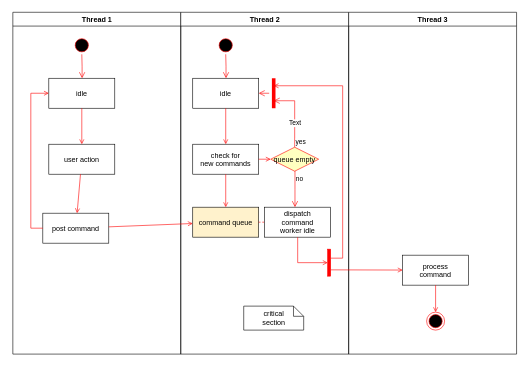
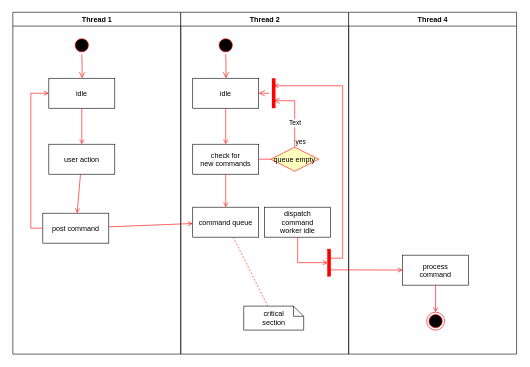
  <mxCell id="0" />
  <mxCell id="1" parent="0" />
  <mxCell id="2" value="Thread 1" style="swimlane;whiteSpace=wrap" parent="1" vertex="1"><mxGeometry x="20.5" y="20" width="280" height="570" as="geometry" /></mxCell>
  <mxCell id="3" value="" style="ellipse;shape=startState;fillColor=#000000;strokeColor=#ff0000;" parent="2" vertex="1"><mxGeometry x="100" y="40" width="30" height="30" as="geometry" /></mxCell>
  <mxCell id="4" value="" style="edgeStyle=elbowEdgeStyle;elbow=horizontal;verticalAlign=bottom;endArrow=open;endSize=8;strokeColor=#FF0000;endFill=1;rounded=0" parent="2" source="3" target="5" edge="1"><mxGeometry x="100" y="40" as="geometry"><mxPoint x="115" y="110" as="targetPoint" /></mxGeometry></mxCell>
  <mxCell id="5" value="idle" style="" parent="2" vertex="1"><mxGeometry x="60" y="110" width="110" height="50" as="geometry" /></mxCell>
  <mxCell id="6" value="user action" style="" parent="2" vertex="1"><mxGeometry x="60" y="220" width="110" height="50" as="geometry" /></mxCell>
  <mxCell id="7" value="" style="endArrow=open;strokeColor=#FF0000;endFill=1;rounded=0" parent="2" source="5" target="6" edge="1"><mxGeometry relative="1" as="geometry" /></mxCell>
  <mxCell id="8" value="post command" style="" parent="2" vertex="1"><mxGeometry x="50" y="335" width="110" height="50" as="geometry" /></mxCell>
  <mxCell id="9" value="" style="endArrow=open;strokeColor=#FF0000;endFill=1;rounded=0" parent="2" source="6" target="8" edge="1"><mxGeometry relative="1" as="geometry" /></mxCell>
  <mxCell id="10" value="" style="edgeStyle=elbowEdgeStyle;elbow=horizontal;strokeColor=#FF0000;endArrow=open;endFill=1;rounded=0" parent="2" source="8" target="5" edge="1"><mxGeometry width="100" height="100" relative="1" as="geometry"><mxPoint x="160" y="290" as="sourcePoint" /><mxPoint x="260" y="190" as="targetPoint" /><Array as="points"><mxPoint x="30" y="250" /></Array></mxGeometry></mxCell>
  <mxCell id="11" value="Thread 2" style="swimlane;whiteSpace=wrap" parent="1" vertex="1"><mxGeometry x="300.5" y="20" width="280" height="570" as="geometry" /></mxCell>
  <mxCell id="12" value="" style="ellipse;shape=startState;fillColor=#000000;strokeColor=#ff0000;" parent="11" vertex="1"><mxGeometry x="60" y="40" width="30" height="30" as="geometry" /></mxCell>
  <mxCell id="13" value="" style="edgeStyle=elbowEdgeStyle;elbow=horizontal;verticalAlign=bottom;endArrow=open;endSize=8;strokeColor=#FF0000;endFill=1;rounded=0" parent="11" source="12" target="14" edge="1"><mxGeometry x="40" y="20" as="geometry"><mxPoint x="55" y="90" as="targetPoint" /></mxGeometry></mxCell>
  <mxCell id="14" value="idle" style="" parent="11" vertex="1"><mxGeometry x="20" y="110" width="110" height="50" as="geometry" /></mxCell>
  <mxCell id="15" value="check for &#10;new commands" style="" parent="11" vertex="1"><mxGeometry x="20" y="220" width="110" height="50" as="geometry" /></mxCell>
  <mxCell id="16" value="" style="endArrow=open;strokeColor=#FF0000;endFill=1;rounded=0" parent="11" source="14" target="15" edge="1"><mxGeometry relative="1" as="geometry" /></mxCell>
- <mxCell id="17" value="command queue" style="fillColor=#fff2cc;" parent="11" vertex="1"><mxGeometry x="20" y="325" width="110" height="50" as="geometry" /></mxCell>
+ <mxCell id="17" value="command queue" style="" parent="11" vertex="1"><mxGeometry x="20" y="325" width="110" height="50" as="geometry" /></mxCell>
  <mxCell id="18" value="" style="endArrow=open;strokeColor=#FF0000;endFill=1;rounded=0" parent="11" source="15" target="17" edge="1"><mxGeometry relative="1" as="geometry" /></mxCell>
  <mxCell id="19" value="queue empty" style="rhombus;fillColor=#ffffc0;strokeColor=#ff0000;" parent="11" vertex="1"><mxGeometry x="150" y="225" width="80" height="40" as="geometry" /></mxCell>
  <mxCell id="20" value="yes" style="edgeStyle=elbowEdgeStyle;elbow=horizontal;align=left;verticalAlign=bottom;endArrow=open;endSize=8;strokeColor=#FF0000;exitX=0.5;exitY=0;endFill=1;rounded=0;entryX=0.75;entryY=0.5;entryPerimeter=0" parent="11" source="19" target="24" edge="1"><mxGeometry x="-1" relative="1" as="geometry"><mxPoint x="160" y="150" as="targetPoint" /><Array as="points"><mxPoint x="190" y="180" /></Array></mxGeometry></mxCell>
  <mxCell id="21" value="Text" style="edgeLabel;html=1;align=center;verticalAlign=middle;resizable=0;points=[];" vertex="1" connectable="0" parent="20"><mxGeometry x="-0.271" y="1" relative="1" as="geometry"><mxPoint x="1" as="offset" /></mxGeometry></mxCell>
- <mxCell id="22" value="no" style="edgeStyle=elbowEdgeStyle;elbow=horizontal;align=left;verticalAlign=top;endArrow=open;endSize=8;strokeColor=#FF0000;endFill=1;rounded=0" parent="11" source="19" target="26" edge="1"><mxGeometry x="-1" relative="1" as="geometry"><mxPoint x="190" y="305" as="targetPoint" /></mxGeometry></mxCell>
- <mxCell id="23" value="" style="endArrow=open;strokeColor=#FF0000;endFill=1;rounded=0" parent="11" source="15" target="19" edge="1"><mxGeometry relative="1" as="geometry" /></mxCell>
+ <mxCell id="23" value="" style="endArrow=none;strokeColor=#FF0000;endFill=1;rounded=0;" parent="11" source="15" target="19" edge="1"><mxGeometry relative="1" as="geometry" /></mxCell>
  <mxCell id="24" value="" style="shape=line;strokeWidth=6;strokeColor=#ff0000;rotation=90" parent="11" vertex="1"><mxGeometry x="130" y="127.5" width="50" height="15" as="geometry" /></mxCell>
  <mxCell id="25" value="" style="edgeStyle=elbowEdgeStyle;elbow=horizontal;verticalAlign=bottom;endArrow=open;endSize=8;strokeColor=#FF0000;endFill=1;rounded=0" parent="11" source="24" target="14" edge="1"><mxGeometry x="130" y="90" as="geometry"><mxPoint x="230" y="140" as="targetPoint" /></mxGeometry></mxCell>
  <mxCell id="26" value="dispatch&#10;command&#10;worker idle" style="" parent="11" vertex="1"><mxGeometry x="140" y="325" width="110" height="50" as="geometry" /></mxCell>
  <mxCell id="27" value="critical&#10;section" style="shape=note;whiteSpace=wrap;size=17" parent="11" vertex="1"><mxGeometry x="105" y="490" width="100" height="40" as="geometry" /></mxCell>
- <mxCell id="28" value="" style="endArrow=none;strokeColor=#FF0000;endFill=0;rounded=0;dashed=1;" parent="11" source="17" target="26" edge="1"><mxGeometry relative="1" as="geometry" /></mxCell>
+ <mxCell id="28" value="" style="endArrow=none;strokeColor=#FF0000;endFill=0;rounded=0;dashed=1" parent="11" source="17" target="27" edge="1"><mxGeometry relative="1" as="geometry" /></mxCell>
  <mxCell id="29" value="" style="whiteSpace=wrap;strokeColor=#FF0000;fillColor=#FF0000" parent="11" vertex="1"><mxGeometry x="245" y="395" width="5" height="45" as="geometry" /></mxCell>
  <mxCell id="30" value="" style="edgeStyle=elbowEdgeStyle;elbow=horizontal;entryX=0;entryY=0.5;strokeColor=#FF0000;endArrow=open;endFill=1;rounded=0" parent="11" source="26" target="29" edge="1"><mxGeometry width="100" height="100" relative="1" as="geometry"><mxPoint x="60" y="480" as="sourcePoint" /><mxPoint x="160" y="380" as="targetPoint" /><Array as="points"><mxPoint x="195" y="400" /></Array></mxGeometry></mxCell>
- <mxCell id="31" value="Thread 3" style="swimlane;whiteSpace=wrap" parent="1" vertex="1"><mxGeometry x="580.5" y="20" width="280" height="570" as="geometry" /></mxCell>
+ <mxCell id="31" value="Thread 4" style="swimlane;whiteSpace=wrap" parent="1" vertex="1"><mxGeometry x="580.5" y="20" width="280" height="570" as="geometry" /></mxCell>
  <mxCell id="32" value="process&#10;command" style="" parent="31" vertex="1"><mxGeometry x="90" y="405" width="110" height="50" as="geometry" /></mxCell>
  <mxCell id="33" value="" style="edgeStyle=elbowEdgeStyle;elbow=horizontal;strokeColor=#FF0000;endArrow=open;endFill=1;rounded=0;entryX=0.25;entryY=0.5;entryPerimeter=0" parent="31" target="24" edge="1"><mxGeometry width="100" height="100" relative="1" as="geometry"><mxPoint x="-30" y="410" as="sourcePoint" /><mxPoint x="-120" y="120" as="targetPoint" /><Array as="points"><mxPoint x="-10" y="135" /></Array></mxGeometry></mxCell>
  <mxCell id="34" value="" style="edgeStyle=none;strokeColor=#FF0000;endArrow=open;endFill=1;rounded=0" parent="31" target="32" edge="1"><mxGeometry width="100" height="100" relative="1" as="geometry"><mxPoint x="-30" y="429.5" as="sourcePoint" /><mxPoint x="90" y="429.5" as="targetPoint" /></mxGeometry></mxCell>
  <mxCell id="35" value="" style="ellipse;shape=endState;fillColor=#000000;strokeColor=#ff0000" parent="31" vertex="1"><mxGeometry x="130" y="500" width="30" height="30" as="geometry" /></mxCell>
  <mxCell id="36" value="" style="endArrow=open;strokeColor=#FF0000;endFill=1;rounded=0" parent="31" source="32" target="35" edge="1"><mxGeometry relative="1" as="geometry" /></mxCell>
  <mxCell id="37" value="" style="endArrow=open;strokeColor=#FF0000;endFill=1;rounded=0" parent="1" source="8" target="17" edge="1"><mxGeometry relative="1" as="geometry" /></mxCell>
